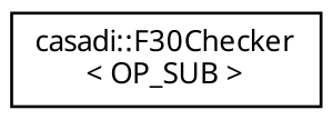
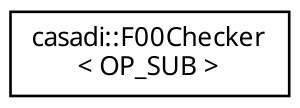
  digraph {
    rankdir=LR
-   n1 [color=black fillcolor=white fontname="FreeSans.ttf" fontsize=10 height=0.2 label="casadi::F30Checker\l\< OP_SUB \>" shape=record style=filled width=0.4]
+   n1 [color=black fillcolor=white fontname="FreeSans.ttf" fontsize=10 height=0.2 label="casadi::F00Checker\l\< OP_SUB \>" shape=record style=filled width=0.4]
  }
